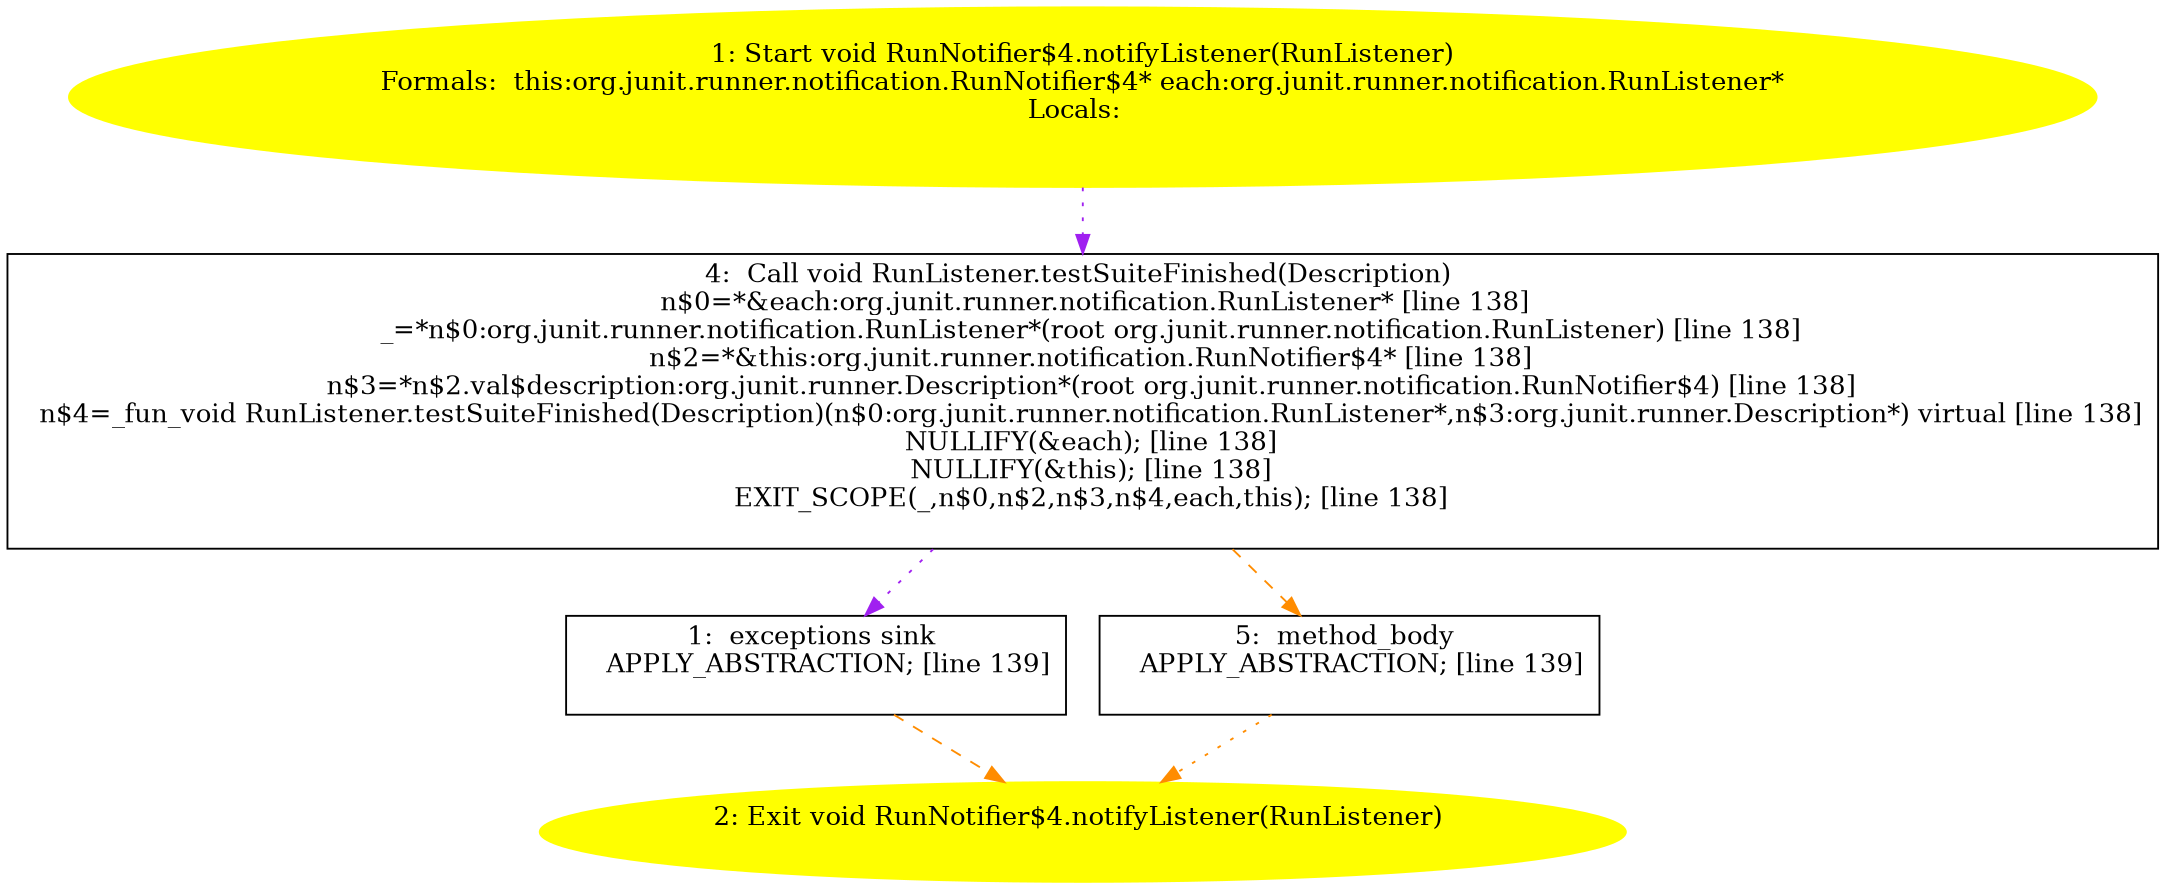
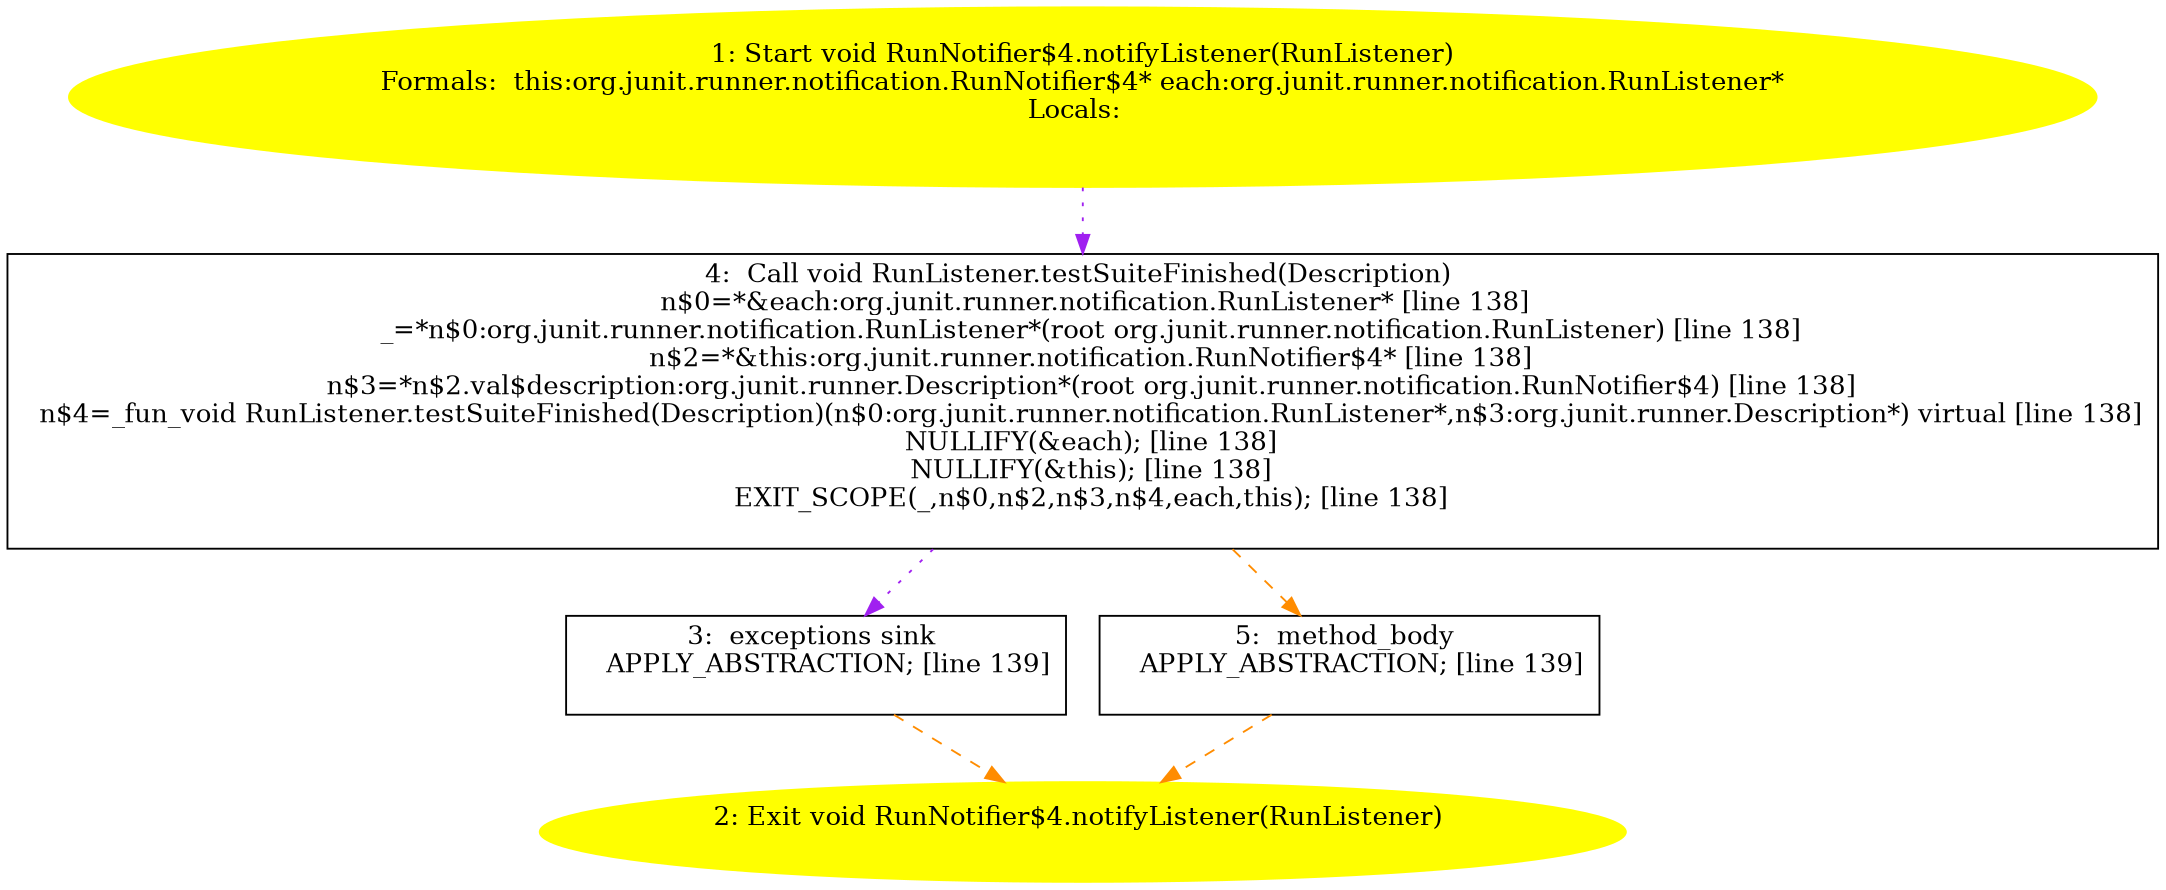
  digraph {
    node [shape=box]
    edge [color=darkorange style=dotted]
    n1 [color=yellow label="1: Start void RunNotifier$4.notifyListener(RunListener)\nFormals:  this:org.junit.runner.notification.RunNotifier$4* each:org.junit.runner.notification.RunListener*\nLocals:  \n  " style=filled shape=""]
    n2 [label="4:  Call void RunListener.testSuiteFinished(Description) \n   n$0=*&each:org.junit.runner.notification.RunListener* [line 138]\n  _=*n$0:org.junit.runner.notification.RunListener*(root org.junit.runner.notification.RunListener) [line 138]\n  n$2=*&this:org.junit.runner.notification.RunNotifier$4* [line 138]\n  n$3=*n$2.val$description:org.junit.runner.Description*(root org.junit.runner.notification.RunNotifier$4) [line 138]\n  n$4=_fun_void RunListener.testSuiteFinished(Description)(n$0:org.junit.runner.notification.RunListener*,n$3:org.junit.runner.Description*) virtual [line 138]\n  NULLIFY(&each); [line 138]\n  NULLIFY(&this); [line 138]\n  EXIT_SCOPE(_,n$0,n$2,n$3,n$4,each,this); [line 138]\n "]
-   n3 [label="1:  exceptions sink \n   APPLY_ABSTRACTION; [line 139]\n "]
+   n3 [label="3:  exceptions sink \n   APPLY_ABSTRACTION; [line 139]\n "]
    n4 [label="5:  method_body \n   APPLY_ABSTRACTION; [line 139]\n "]
    n5 [color=yellow label="2: Exit void RunNotifier$4.notifyListener(RunListener) \n  " style=filled shape=""]
    n1 -> n2 [color=purple]
    n2 -> n3 [color=purple]
    n2 -> n4 [style=dashed]
    n3 -> n5 [style=dashed]
-   n4 -> n5
+   n4 -> n5 [style=dashed]
  }
